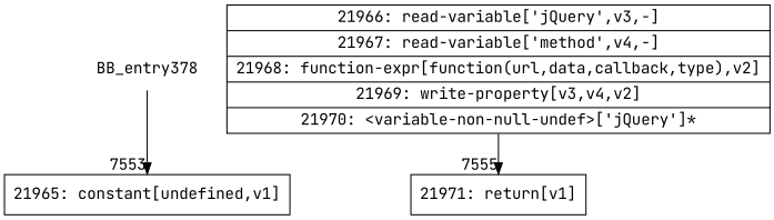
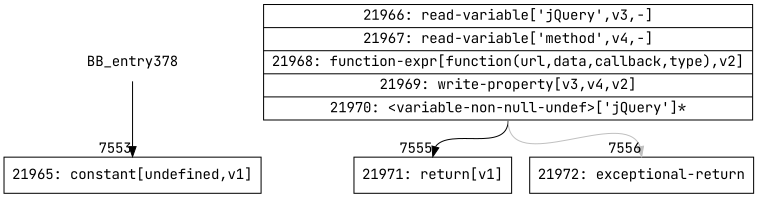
  digraph {
    fontname="JetBrains Mono"
    rankdir=TD
    node [fontname="JetBrains Mono" shape=record]
    edge [fontname="JetBrains Mono" headport=n tailport=s]
    n1 [label=BB_entry378 shape=none]
    n2 [label="{21965: constant[undefined,v1]}"]
    n3 [label="{21966: read-variable['jQuery',v3,-]|21967: read-variable['method',v4,-]|21968: function-expr[function(url,data,callback,type),v2]|21969: write-property[v3,v4,v2]|21970: \<variable-non-null-undef\>['jQuery']*}"]
    n4 [label="{21971: return[v1]}"]
+   n5 [label="{21972: exceptional-return}"]
    n1 -> n2 [headlabel="    7553"]
    n3 -> n4 [headlabel="      7555"]
+   n3 -> n5 [color=gray headlabel="      7556"]
  }
